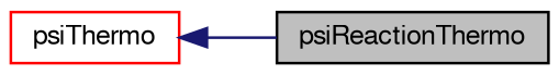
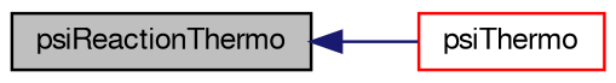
  digraph {
    rankdir=LR
    node [fontname=FreeSans fontsize=10 shape=record]
    n1 [color=black fillcolor=grey75 fontcolor=black height=0.2 label=psiReactionThermo style=filled width=0.4]
    n2 [color=red height=0.2 label=psiThermo width=0.4]
-   n2 -> n1 [color=midnightblue dir=back fontname=FreeSans fontsize=10 labelfontname=FreeSans labelfontsize=10 style=solid]
+   n1 -> n2 [color=midnightblue dir=back fontname=FreeSans fontsize=10 labelfontname=FreeSans labelfontsize=10 style=solid]
  }
